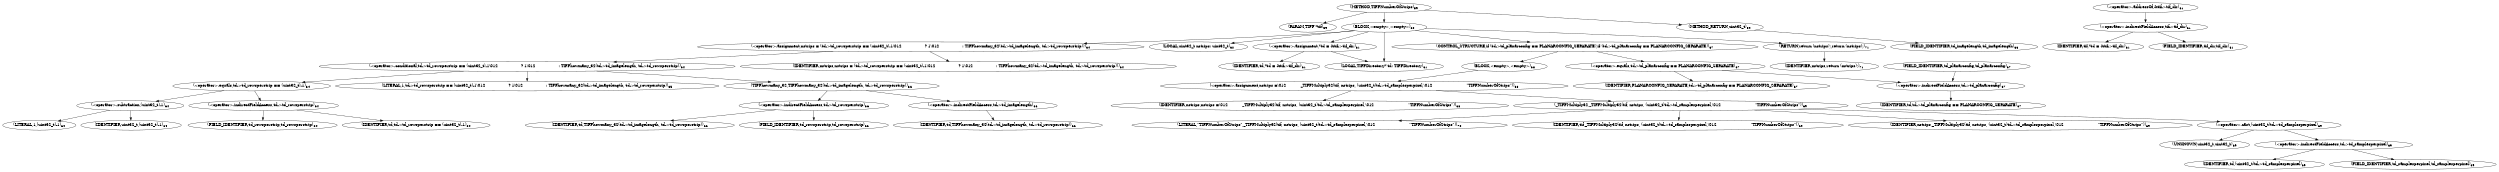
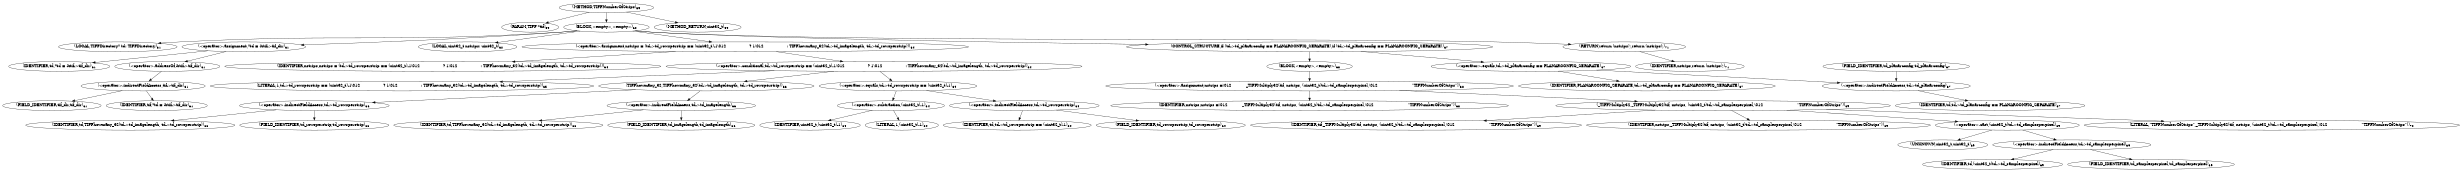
  digraph {
    n1 [label=<(METHOD,TIFFNumberOfStrips)<SUB>59</SUB>>]
    n2 [label=<(PARAM,TIFF *tif)<SUB>59</SUB>>]
    n3 [label=<(BLOCK,&lt;empty&gt;,&lt;empty&gt;)<SUB>60</SUB>>]
    n4 [label=<(METHOD_RETURN,uint32_t)<SUB>59</SUB>>]
    n5 [label=<(LOCAL,TIFFDirectory* td: TIFFDirectory)<SUB>61</SUB>>]
    n6 [label=<(&lt;operator&gt;.assignment,*td = &amp;tif-&gt;tif_dir)<SUB>61</SUB>>]
    n7 [label=<(LOCAL,uint32_t nstrips: uint32_t)<SUB>62</SUB>>]
    n8 [label=<(&lt;operator&gt;.assignment,nstrips = (td-&gt;td_rowsperstrip == (uint32_t)-1\012                   ? 1\012                   : TIFFhowmany_32(td-&gt;td_imagelength, td-&gt;td_rowsperstrip)))<SUB>64</SUB>>]
    n9 [label=<(CONTROL_STRUCTURE,if (td-&gt;td_planarconfig == PLANARCONFIG_SEPARATE),if (td-&gt;td_planarconfig == PLANARCONFIG_SEPARATE))<SUB>67</SUB>>]
    n10 [label=<(RETURN,return (nstrips);,return (nstrips);)<SUB>71</SUB>>]
    n11 [label=<(IDENTIFIER,td,*td = &amp;tif-&gt;tif_dir)<SUB>61</SUB>>]
    n12 [label=<(&lt;operator&gt;.addressOf,&amp;tif-&gt;tif_dir)<SUB>61</SUB>>]
    n13 [label=<(IDENTIFIER,nstrips,nstrips = (td-&gt;td_rowsperstrip == (uint32_t)-1\012                   ? 1\012                   : TIFFhowmany_32(td-&gt;td_imagelength, td-&gt;td_rowsperstrip)))<SUB>64</SUB>>]
    n14 [label=<(&lt;operator&gt;.conditional,td-&gt;td_rowsperstrip == (uint32_t)-1\012                   ? 1\012                   : TIFFhowmany_32(td-&gt;td_imagelength, td-&gt;td_rowsperstrip))<SUB>64</SUB>>]
    n15 [label=<(&lt;operator&gt;.equals,td-&gt;td_planarconfig == PLANARCONFIG_SEPARATE)<SUB>67</SUB>>]
    n16 [label=<(BLOCK,&lt;empty&gt;,&lt;empty&gt;)<SUB>68</SUB>>]
    n17 [label=<(IDENTIFIER,nstrips,return (nstrips);)<SUB>71</SUB>>]
    n18 [label=<(&lt;operator&gt;.indirectFieldAccess,tif-&gt;tif_dir)<SUB>61</SUB>>]
    n19 [label=<(IDENTIFIER,tif,*td = &amp;tif-&gt;tif_dir)<SUB>61</SUB>>]
    n20 [label=<(FIELD_IDENTIFIER,tif_dir,tif_dir)<SUB>61</SUB>>]
    n21 [label=<(&lt;operator&gt;.equals,td-&gt;td_rowsperstrip == (uint32_t)-1)<SUB>64</SUB>>]
    n22 [label=<(LITERAL,1,td-&gt;td_rowsperstrip == (uint32_t)-1\012                   ? 1\012                   : TIFFhowmany_32(td-&gt;td_imagelength, td-&gt;td_rowsperstrip))<SUB>65</SUB>>]
    n23 [label=<(TIFFhowmany_32,TIFFhowmany_32(td-&gt;td_imagelength, td-&gt;td_rowsperstrip))<SUB>66</SUB>>]
    n24 [label=<(&lt;operator&gt;.indirectFieldAccess,td-&gt;td_rowsperstrip)<SUB>64</SUB>>]
    n25 [label=<(&lt;operator&gt;.subtraction,(uint32_t)-1)<SUB>64</SUB>>]
    n26 [label=<(&lt;operator&gt;.indirectFieldAccess,td-&gt;td_imagelength)<SUB>66</SUB>>]
    n27 [label=<(&lt;operator&gt;.indirectFieldAccess,td-&gt;td_rowsperstrip)<SUB>66</SUB>>]
    n28 [label=<(IDENTIFIER,td,td-&gt;td_rowsperstrip == (uint32_t)-1)<SUB>64</SUB>>]
    n29 [label=<(FIELD_IDENTIFIER,td_rowsperstrip,td_rowsperstrip)<SUB>64</SUB>>]
    n30 [label=<(IDENTIFIER,uint32_t,(uint32_t)-1)<SUB>64</SUB>>]
    n31 [label=<(LITERAL,1,(uint32_t)-1)<SUB>64</SUB>>]
    n32 [label=<(IDENTIFIER,td,TIFFhowmany_32(td-&gt;td_imagelength, td-&gt;td_rowsperstrip))<SUB>66</SUB>>]
    n33 [label=<(FIELD_IDENTIFIER,td_imagelength,td_imagelength)<SUB>66</SUB>>]
    n34 [label=<(IDENTIFIER,td,TIFFhowmany_32(td-&gt;td_imagelength, td-&gt;td_rowsperstrip))<SUB>66</SUB>>]
    n35 [label=<(FIELD_IDENTIFIER,td_rowsperstrip,td_rowsperstrip)<SUB>66</SUB>>]
    n36 [label=<(&lt;operator&gt;.indirectFieldAccess,td-&gt;td_planarconfig)<SUB>67</SUB>>]
    n37 [label=<(IDENTIFIER,PLANARCONFIG_SEPARATE,td-&gt;td_planarconfig == PLANARCONFIG_SEPARATE)<SUB>67</SUB>>]
    n38 [label=<(&lt;operator&gt;.assignment,nstrips =\012            _TIFFMultiply32(tif, nstrips, (uint32_t)td-&gt;td_samplesperpixel,\012                            &quot;TIFFNumberOfStrips&quot;))<SUB>68</SUB>>]
    n39 [label=<(IDENTIFIER,td,td-&gt;td_planarconfig == PLANARCONFIG_SEPARATE)<SUB>67</SUB>>]
    n40 [label=<(FIELD_IDENTIFIER,td_planarconfig,td_planarconfig)<SUB>67</SUB>>]
    n41 [label=<(IDENTIFIER,nstrips,nstrips =\012            _TIFFMultiply32(tif, nstrips, (uint32_t)td-&gt;td_samplesperpixel,\012                            &quot;TIFFNumberOfStrips&quot;))<SUB>68</SUB>>]
    n42 [label=<(_TIFFMultiply32,_TIFFMultiply32(tif, nstrips, (uint32_t)td-&gt;td_samplesperpixel,\012                            &quot;TIFFNumberOfStrips&quot;))<SUB>69</SUB>>]
    n43 [label=<(IDENTIFIER,tif,_TIFFMultiply32(tif, nstrips, (uint32_t)td-&gt;td_samplesperpixel,\012                            &quot;TIFFNumberOfStrips&quot;))<SUB>69</SUB>>]
    n44 [label=<(IDENTIFIER,nstrips,_TIFFMultiply32(tif, nstrips, (uint32_t)td-&gt;td_samplesperpixel,\012                            &quot;TIFFNumberOfStrips&quot;))<SUB>69</SUB>>]
    n45 [label=<(&lt;operator&gt;.cast,(uint32_t)td-&gt;td_samplesperpixel)<SUB>69</SUB>>]
    n46 [label=<(LITERAL,&quot;TIFFNumberOfStrips&quot;,_TIFFMultiply32(tif, nstrips, (uint32_t)td-&gt;td_samplesperpixel,\012                            &quot;TIFFNumberOfStrips&quot;))<SUB>70</SUB>>]
    n47 [label=<(UNKNOWN,uint32_t,uint32_t)<SUB>69</SUB>>]
    n48 [label=<(&lt;operator&gt;.indirectFieldAccess,td-&gt;td_samplesperpixel)<SUB>69</SUB>>]
    n49 [label=<(IDENTIFIER,td,(uint32_t)td-&gt;td_samplesperpixel)<SUB>69</SUB>>]
    n50 [label=<(FIELD_IDENTIFIER,td_samplesperpixel,td_samplesperpixel)<SUB>69</SUB>>]
    n1 -> n2
    n1 -> n3
    n1 -> n4
    n3 -> n5
    n3 -> n6
    n3 -> n7
    n3 -> n8
    n3 -> n9
    n3 -> n10
    n6 -> n11
-   n6 -> n5
+   n6 -> n12
    n8 -> n13
    n8 -> n14
    n9 -> n15
    n9 -> n16
    n10 -> n17
    n12 -> n18
    n14 -> n21
    n14 -> n22
    n14 -> n23
    n15 -> n36
    n15 -> n37
    n16 -> n38
    n18 -> n19
    n18 -> n20
    n21 -> n24
    n21 -> n25
    n23 -> n26
    n23 -> n27
    n24 -> n28
    n24 -> n29
    n25 -> n30
    n25 -> n31
    n26 -> n32
-   n4 -> n33
+   n26 -> n33
    n27 -> n34
    n27 -> n35
    n36 -> n39
    n38 -> n41
    n38 -> n42
    n40 -> n36
    n42 -> n43
    n42 -> n44
    n42 -> n45
    n42 -> n46
    n45 -> n47
    n45 -> n48
    n48 -> n49
    n48 -> n50
  }
